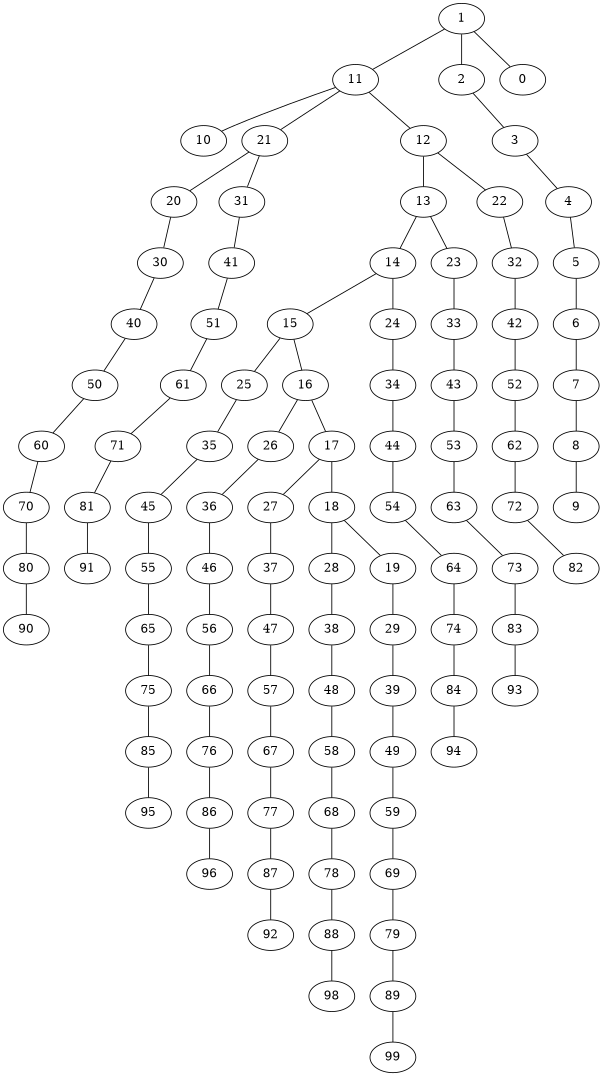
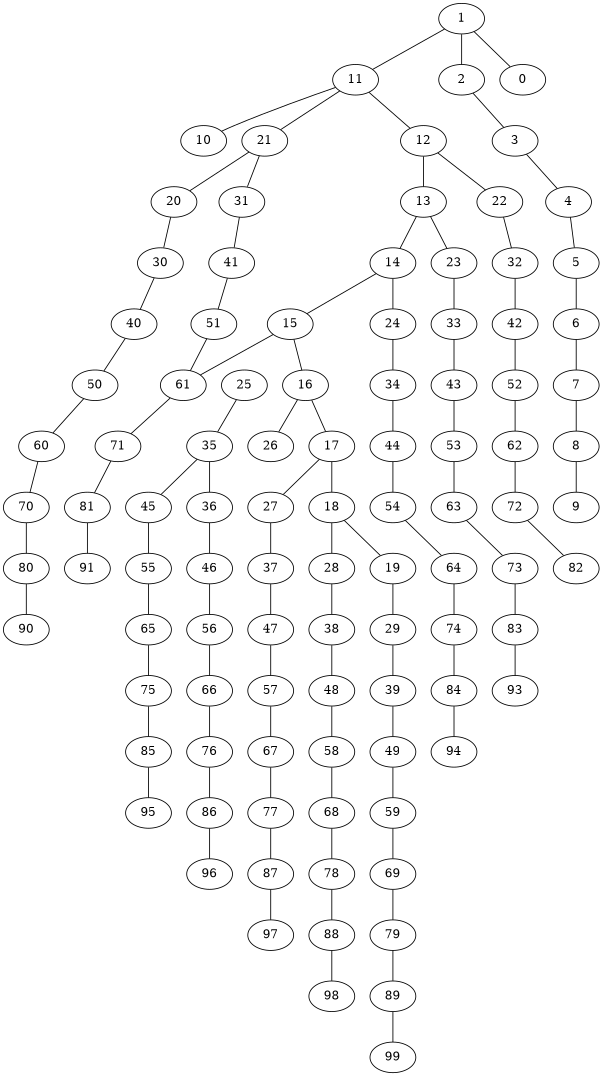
  graph {
    79
    89
    99
    88
    98
    52
    62
    72
    82
    50
    60
    70
    80
    61
    71
    81
    91
    87
-   97 [label=92]
+   97
    7
    8
    9
    17
    18
    27
    19
    28
    37
    29
    38
    47
    16
    26
    36
    46
    56
    34
    44
    54
    64
    35
    45
    55
    65
    25
    74
    53
    63
    73
    83
    6
    90
    51
    40
    42
    39
    33
    43
    48
    24
    5
    57
    75
    85
    95
    11
    12
    10
    21
    22
    13
    31
    20
    32
    23
    14
    84
    94
    66
    1
    2
    0
    3
    4
    15
    93
    49
    59
    69
    58
    68
    78
    67
    77
    76
    86
    96
    41
    30
    79 -- 89
    89 -- 99
    88 -- 98
    52 -- 62
    62 -- 72
    72 -- 82
    50 -- 60
    60 -- 70
    70 -- 80
    80 -- 90
    61 -- 71
    71 -- 81
    81 -- 91
    87 -- 97
    7 -- 8
    8 -- 9
    17 -- 18
    17 -- 27
    18 -- 19
    18 -- 28
    27 -- 37
    19 -- 29
    28 -- 38
    37 -- 47
    29 -- 39
    38 -- 48
    47 -- 57
    16 -- 17
    16 -- 26
-   26 -- 36
+   35 -- 36
    36 -- 46
    46 -- 56
    56 -- 66
    34 -- 44
    44 -- 54
    54 -- 64
    64 -- 74
    35 -- 45
    45 -- 55
    55 -- 65
    65 -- 75
    25 -- 35
    74 -- 84
    53 -- 63
    63 -- 73
    73 -- 83
    83 -- 93
    6 -- 7
    51 -- 61
    40 -- 50
    42 -- 52
    39 -- 49
    33 -- 43
    43 -- 53
    48 -- 58
    24 -- 34
    5 -- 6
    57 -- 67
    75 -- 85
    85 -- 95
    11 -- 12
    11 -- 10
    11 -- 21
    12 -- 22
    12 -- 13
    21 -- 31
    21 -- 20
    22 -- 32
    13 -- 23
    13 -- 14
    31 -- 41
    20 -- 30
    32 -- 42
    23 -- 33
    14 -- 24
    14 -- 15
    84 -- 94
    66 -- 76
    1 -- 11
    1 -- 2
    1 -- 0
    2 -- 3
    3 -- 4
    4 -- 5
    15 -- 16
-   15 -- 25
+   15 -- 61
    49 -- 59
    59 -- 69
    69 -- 79
    58 -- 68
    68 -- 78
    78 -- 88
    67 -- 77
    77 -- 87
    76 -- 86
    86 -- 96
    41 -- 51
    30 -- 40
  }
